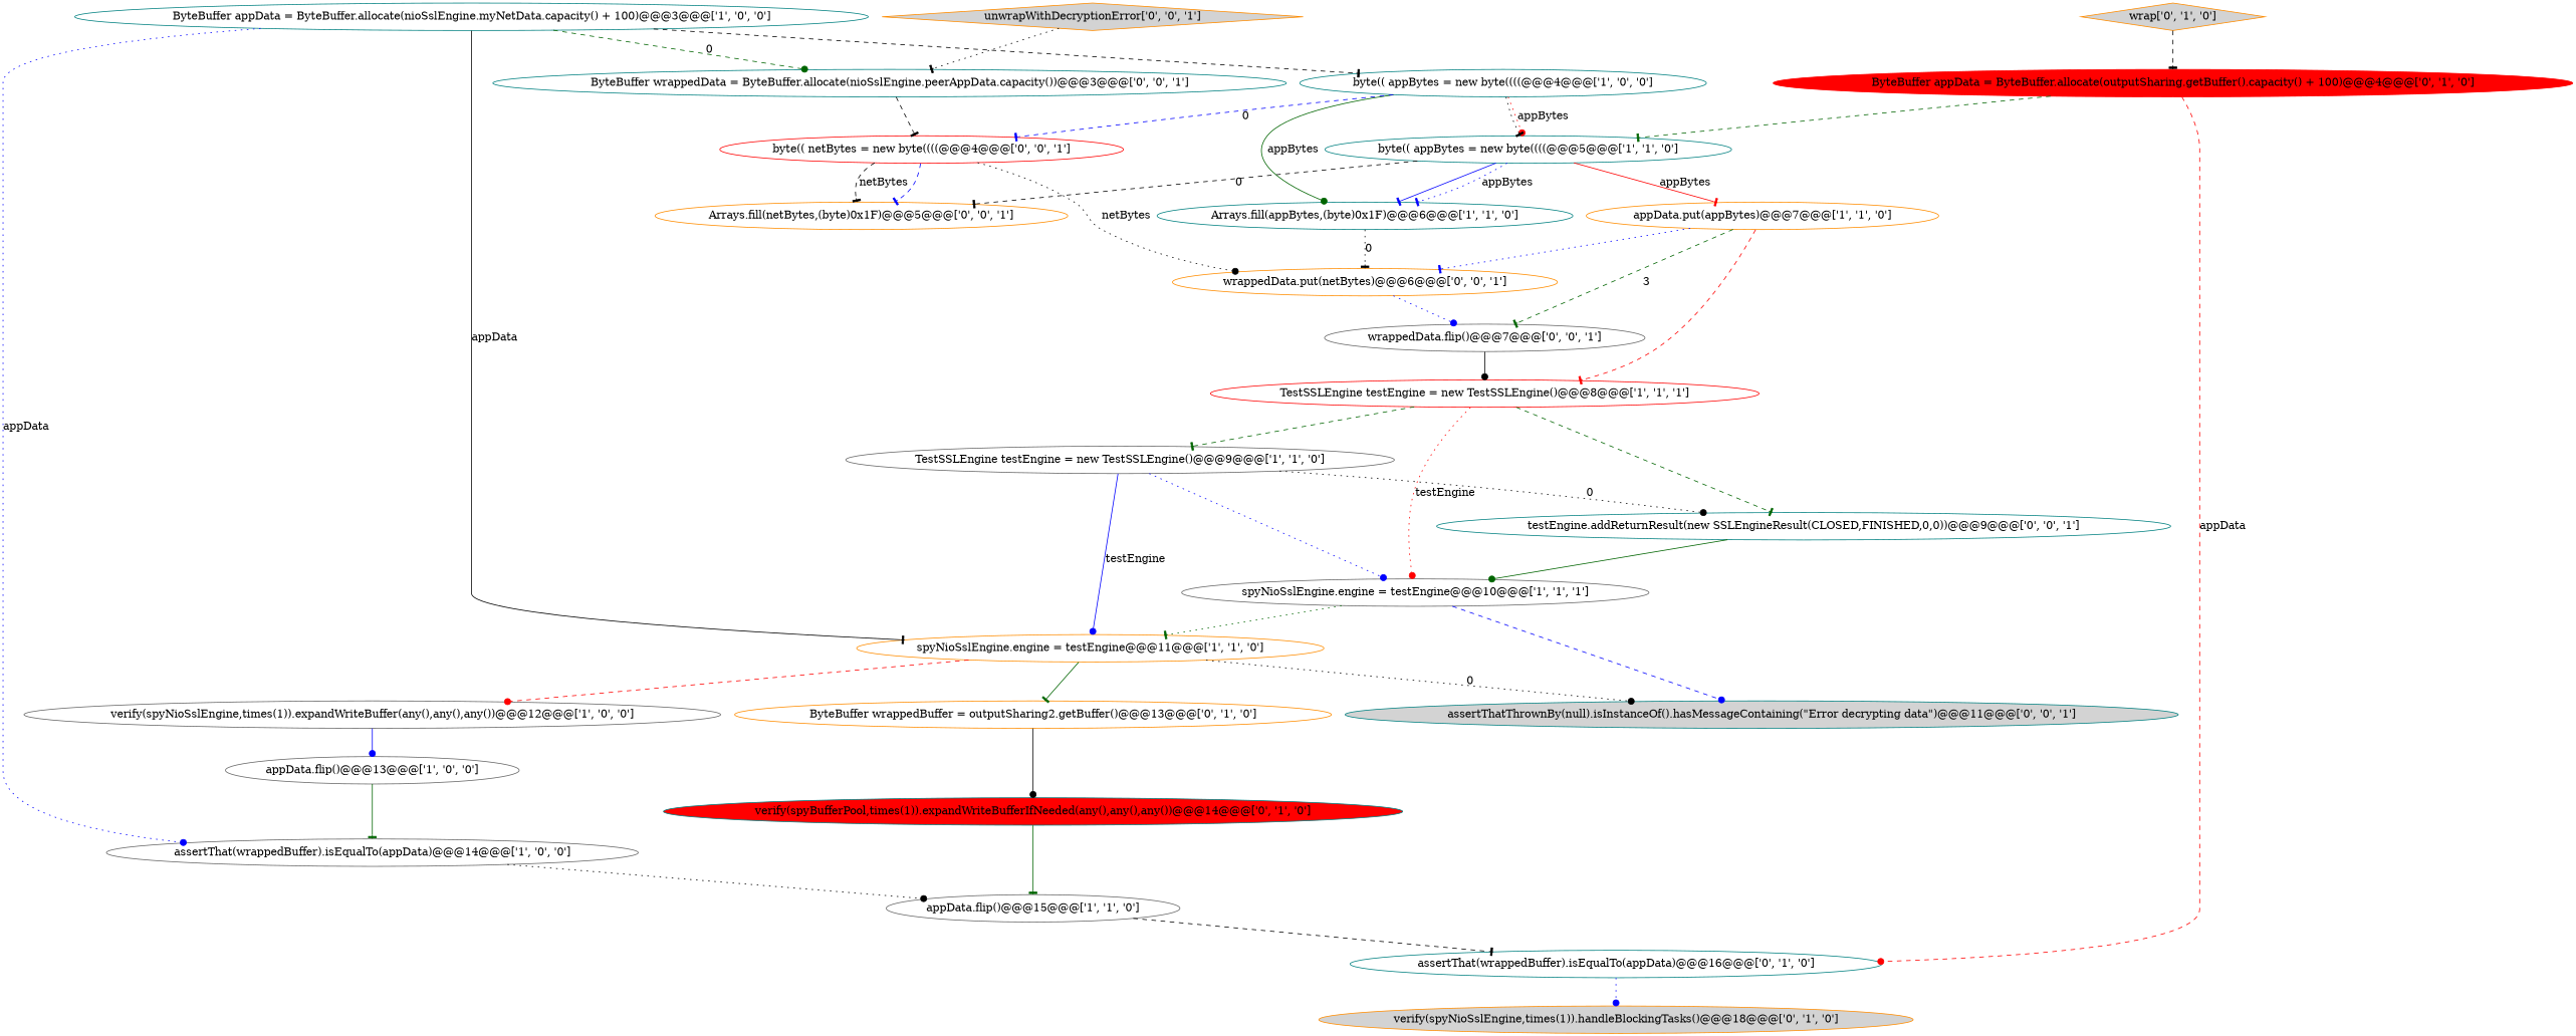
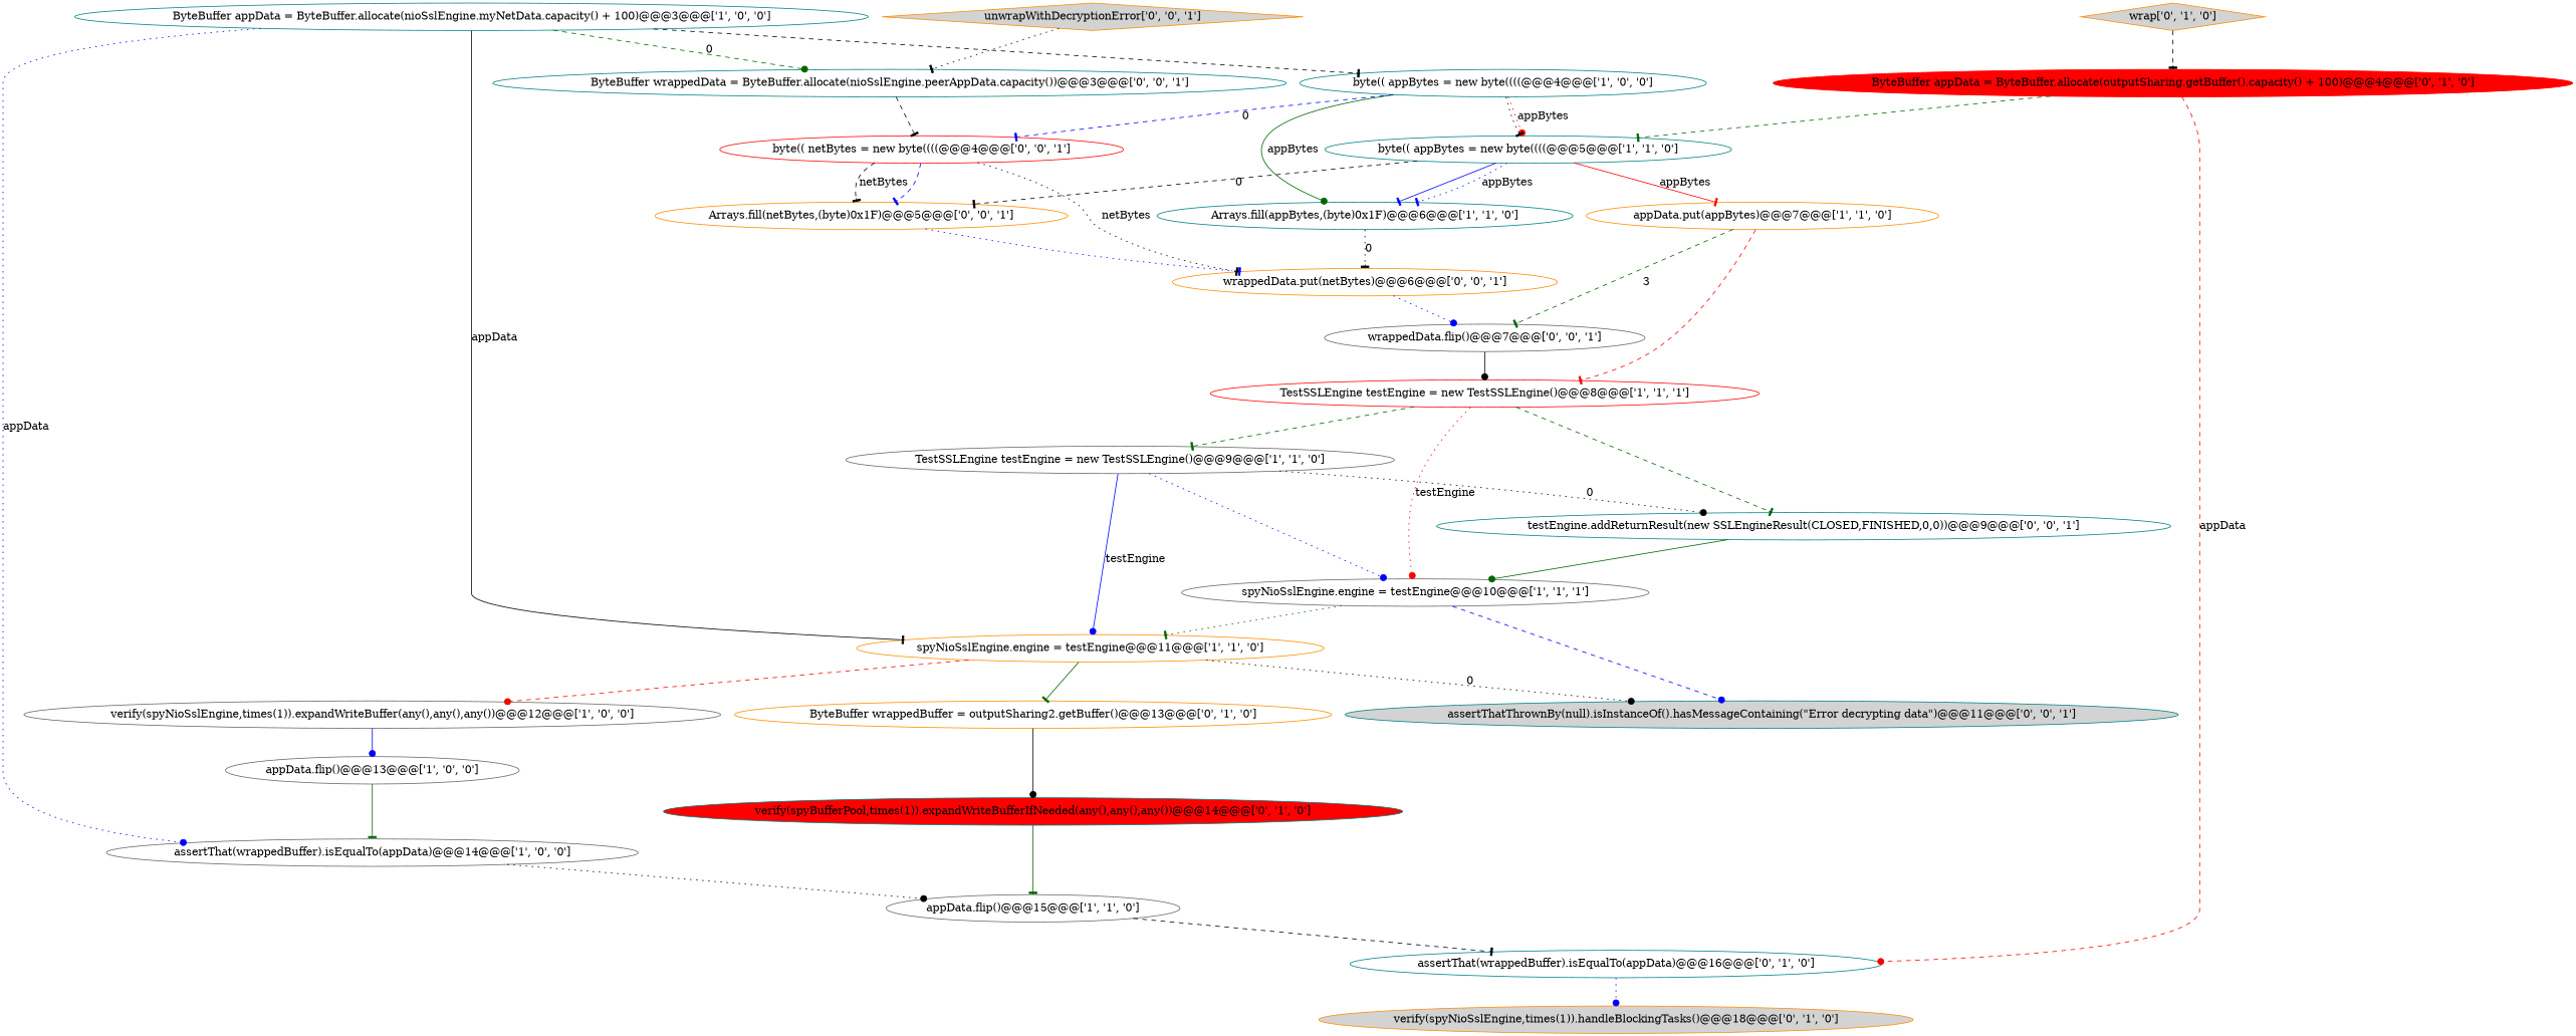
  digraph {
    node [color=teal fillcolor=white shape=ellipse style=filled]
    edge [arrowhead=tee color=black style=dashed]
    n1 [color=red fillcolor=red label="ByteBuffer appData = ByteBuffer.allocate(outputSharing.getBuffer().capacity() + 100)@@@4@@@['0', '1', '0']"]
    n2 [label="byte(( appBytes = new byte((((@@@5@@@['1', '1', '0']"]
    n3 [label="assertThat(wrappedBuffer).isEqualTo(appData)@@@16@@@['0', '1', '0']"]
    n4 [color=darkorange label="Arrays.fill(netBytes,(byte)0x1F)@@@5@@@['0', '0', '1']"]
    n5 [color=darkorange label="appData.put(appBytes)@@@7@@@['1', '1', '0']"]
    n6 [label="Arrays.fill(appBytes,(byte)0x1F)@@@6@@@['1', '1', '0']"]
    n7 [color=darkorange fillcolor=lightgray label="verify(spyNioSslEngine,times(1)).handleBlockingTasks()@@@18@@@['0', '1', '0']"]
    n8 [color=darkorange fillcolor=lightgray label="wrap['0', '1', '0']" shape=diamond]
    n9 [color=gray40 label="TestSSLEngine testEngine = new TestSSLEngine()@@@9@@@['1', '1', '0']"]
    n10 [label="testEngine.addReturnResult(new SSLEngineResult(CLOSED,FINISHED,0,0))@@@9@@@['0', '0', '1']"]
    n11 [color=gray40 label="spyNioSslEngine.engine = testEngine@@@10@@@['1', '1', '1']"]
    n12 [color=darkorange label="spyNioSslEngine.engine = testEngine@@@11@@@['1', '1', '0']"]
    n13 [fillcolor=lightgray label="assertThatThrownBy(null).isInstanceOf().hasMessageContaining(\"Error decrypting data\")@@@11@@@['0', '0', '1']"]
    n14 [color=gray40 label="verify(spyNioSslEngine,times(1)).expandWriteBuffer(any(),any(),any())@@@12@@@['1', '0', '0']"]
    n15 [color=darkorange label="ByteBuffer wrappedBuffer = outputSharing2.getBuffer()@@@13@@@['0', '1', '0']"]
    n16 [color=darkorange label="wrappedData.put(netBytes)@@@6@@@['0', '0', '1']"]
    n17 [color=gray40 label="wrappedData.flip()@@@7@@@['0', '0', '1']"]
    n18 [color=darkorange fillcolor=lightgray label="unwrapWithDecryptionError['0', '0', '1']" shape=diamond]
    n19 [label="ByteBuffer wrappedData = ByteBuffer.allocate(nioSslEngine.peerAppData.capacity())@@@3@@@['0', '0', '1']"]
    n20 [color=red label="byte(( netBytes = new byte((((@@@4@@@['0', '0', '1']"]
    n21 [color=gray40 label="appData.flip()@@@13@@@['1', '0', '0']"]
    n22 [color=gray40 label="assertThat(wrappedBuffer).isEqualTo(appData)@@@14@@@['1', '0', '0']"]
    n23 [color=gray40 label="appData.flip()@@@15@@@['1', '1', '0']"]
    n24 [color=red label="TestSSLEngine testEngine = new TestSSLEngine()@@@8@@@['1', '1', '1']"]
    n25 [fillcolor=red label="verify(spyBufferPool,times(1)).expandWriteBufferIfNeeded(any(),any(),any())@@@14@@@['0', '1', '0']"]
    n26 [label="ByteBuffer appData = ByteBuffer.allocate(nioSslEngine.myNetData.capacity() + 100)@@@3@@@['1', '0', '0']"]
    n27 [label="byte(( appBytes = new byte((((@@@4@@@['1', '0', '0']"]
    n1 -> n2 [color=darkgreen]
    n1 -> n3 [arrowhead=dot color=red label=appData]
    n2 -> n4 [label=0]
    n2 -> n5 [color=red label=appBytes style=solid]
    n2 -> n6 [color=blue style=solid]
    n2 -> n6 [color=blue label=appBytes style=dotted]
    n3 -> n7 [arrowhead=dot color=blue style=dotted]
-   n5 -> n16 [color=blue style=dotted]
+   n4 -> n16 [color=blue style=dotted]
    n5 -> n17 [color=darkgreen label=3]
    n5 -> n24 [color=red]
    n6 -> n16 [label=0 style=dotted]
    n8 -> n1
    n9 -> n10 [arrowhead=dot label=0 style=dotted]
    n9 -> n11 [arrowhead=dot color=blue style=dotted]
    n9 -> n12 [arrowhead=dot color=blue label=testEngine style=solid]
    n10 -> n11 [arrowhead=dot color=darkgreen style=solid]
    n11 -> n12 [color=darkgreen style=dotted]
    n11 -> n13 [arrowhead=dot color=blue]
    n12 -> n13 [arrowhead=dot label=0 style=dotted]
    n12 -> n14 [arrowhead=dot color=red]
    n12 -> n15 [color=darkgreen style=solid]
    n14 -> n21 [arrowhead=dot color=blue style=solid]
    n15 -> n25 [arrowhead=dot style=solid]
    n16 -> n17 [arrowhead=dot color=blue style=dotted]
    n17 -> n24 [arrowhead=dot style=solid]
    n18 -> n19 [style=dotted]
    n19 -> n20
    n20 -> n4 [color=blue]
    n20 -> n4 [label=netBytes]
-   n20 -> n16 [arrowhead=dot label=netBytes style=dotted]
+   n20 -> n16 [label=netBytes style=dotted]
    n21 -> n22 [color=darkgreen style=solid]
    n22 -> n23 [arrowhead=dot style=dotted]
    n23 -> n3
    n24 -> n9 [color=darkgreen]
    n24 -> n10 [color=darkgreen]
    n24 -> n11 [arrowhead=dot color=red label=testEngine style=dotted]
    n25 -> n23 [color=darkgreen style=solid]
    n26 -> n12 [label=appData style=solid]
    n26 -> n19 [arrowhead=dot color=darkgreen label=0]
    n26 -> n22 [arrowhead=dot color=blue label=appData style=dotted]
    n26 -> n27
    n27 -> n2 [arrowhead=dot color=red label=appBytes style=dotted]
    n27 -> n2 [style=dotted]
    n27 -> n6 [arrowhead=dot color=darkgreen label=appBytes style=solid]
    n27 -> n20 [color=blue label=0]
  }
